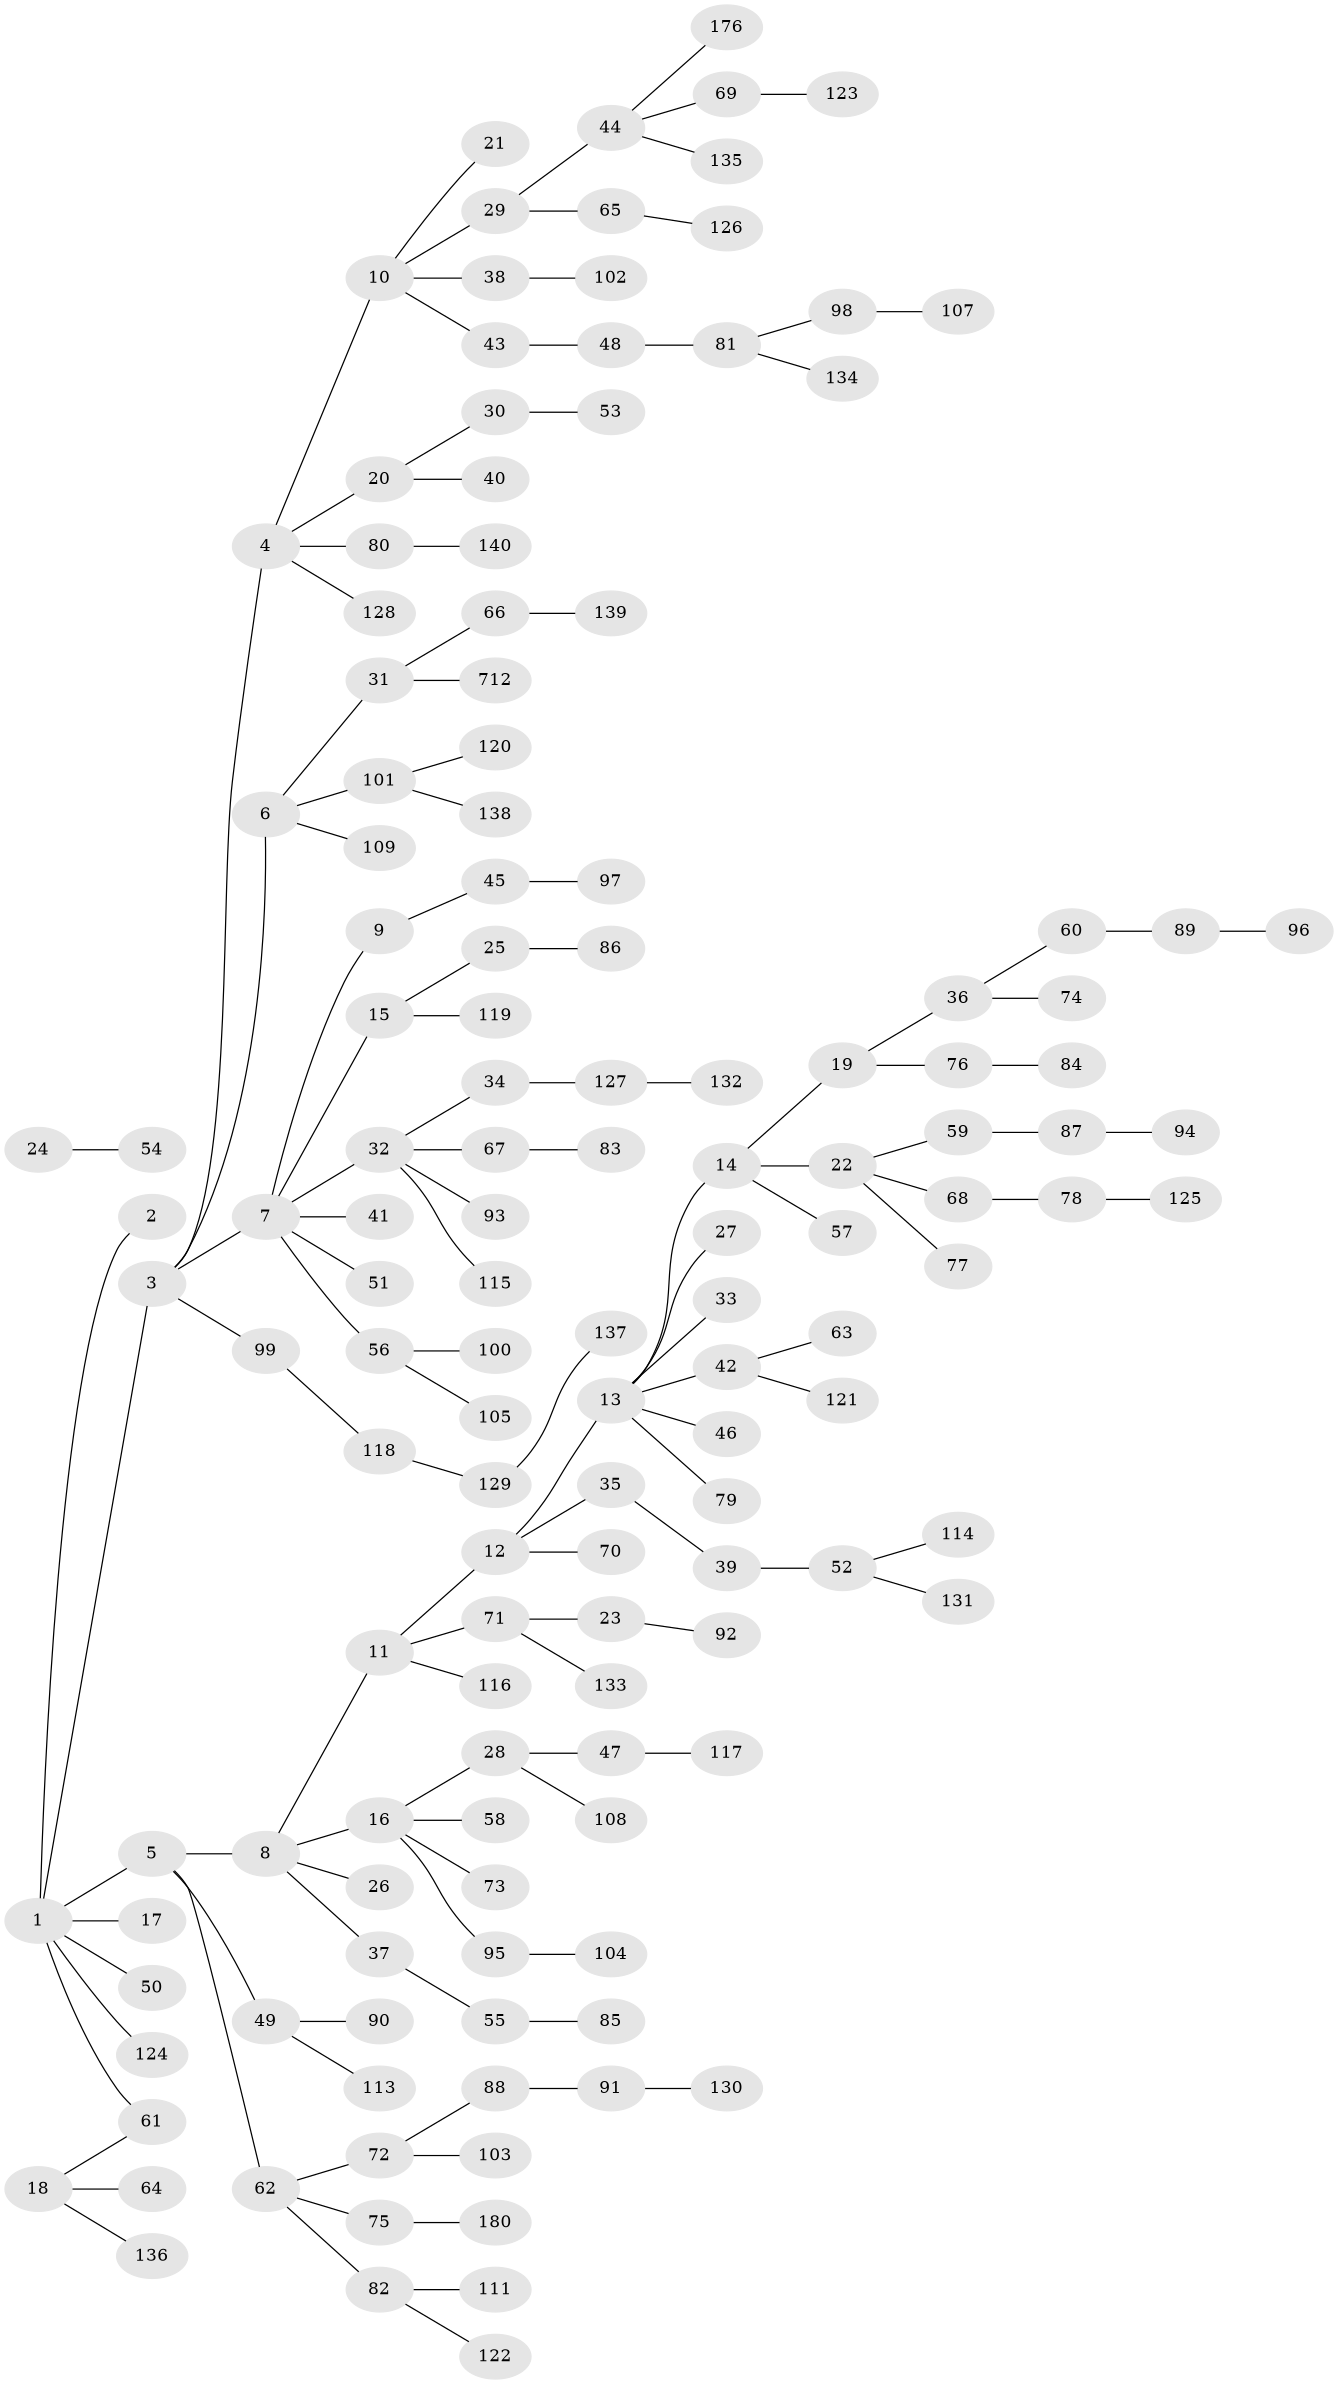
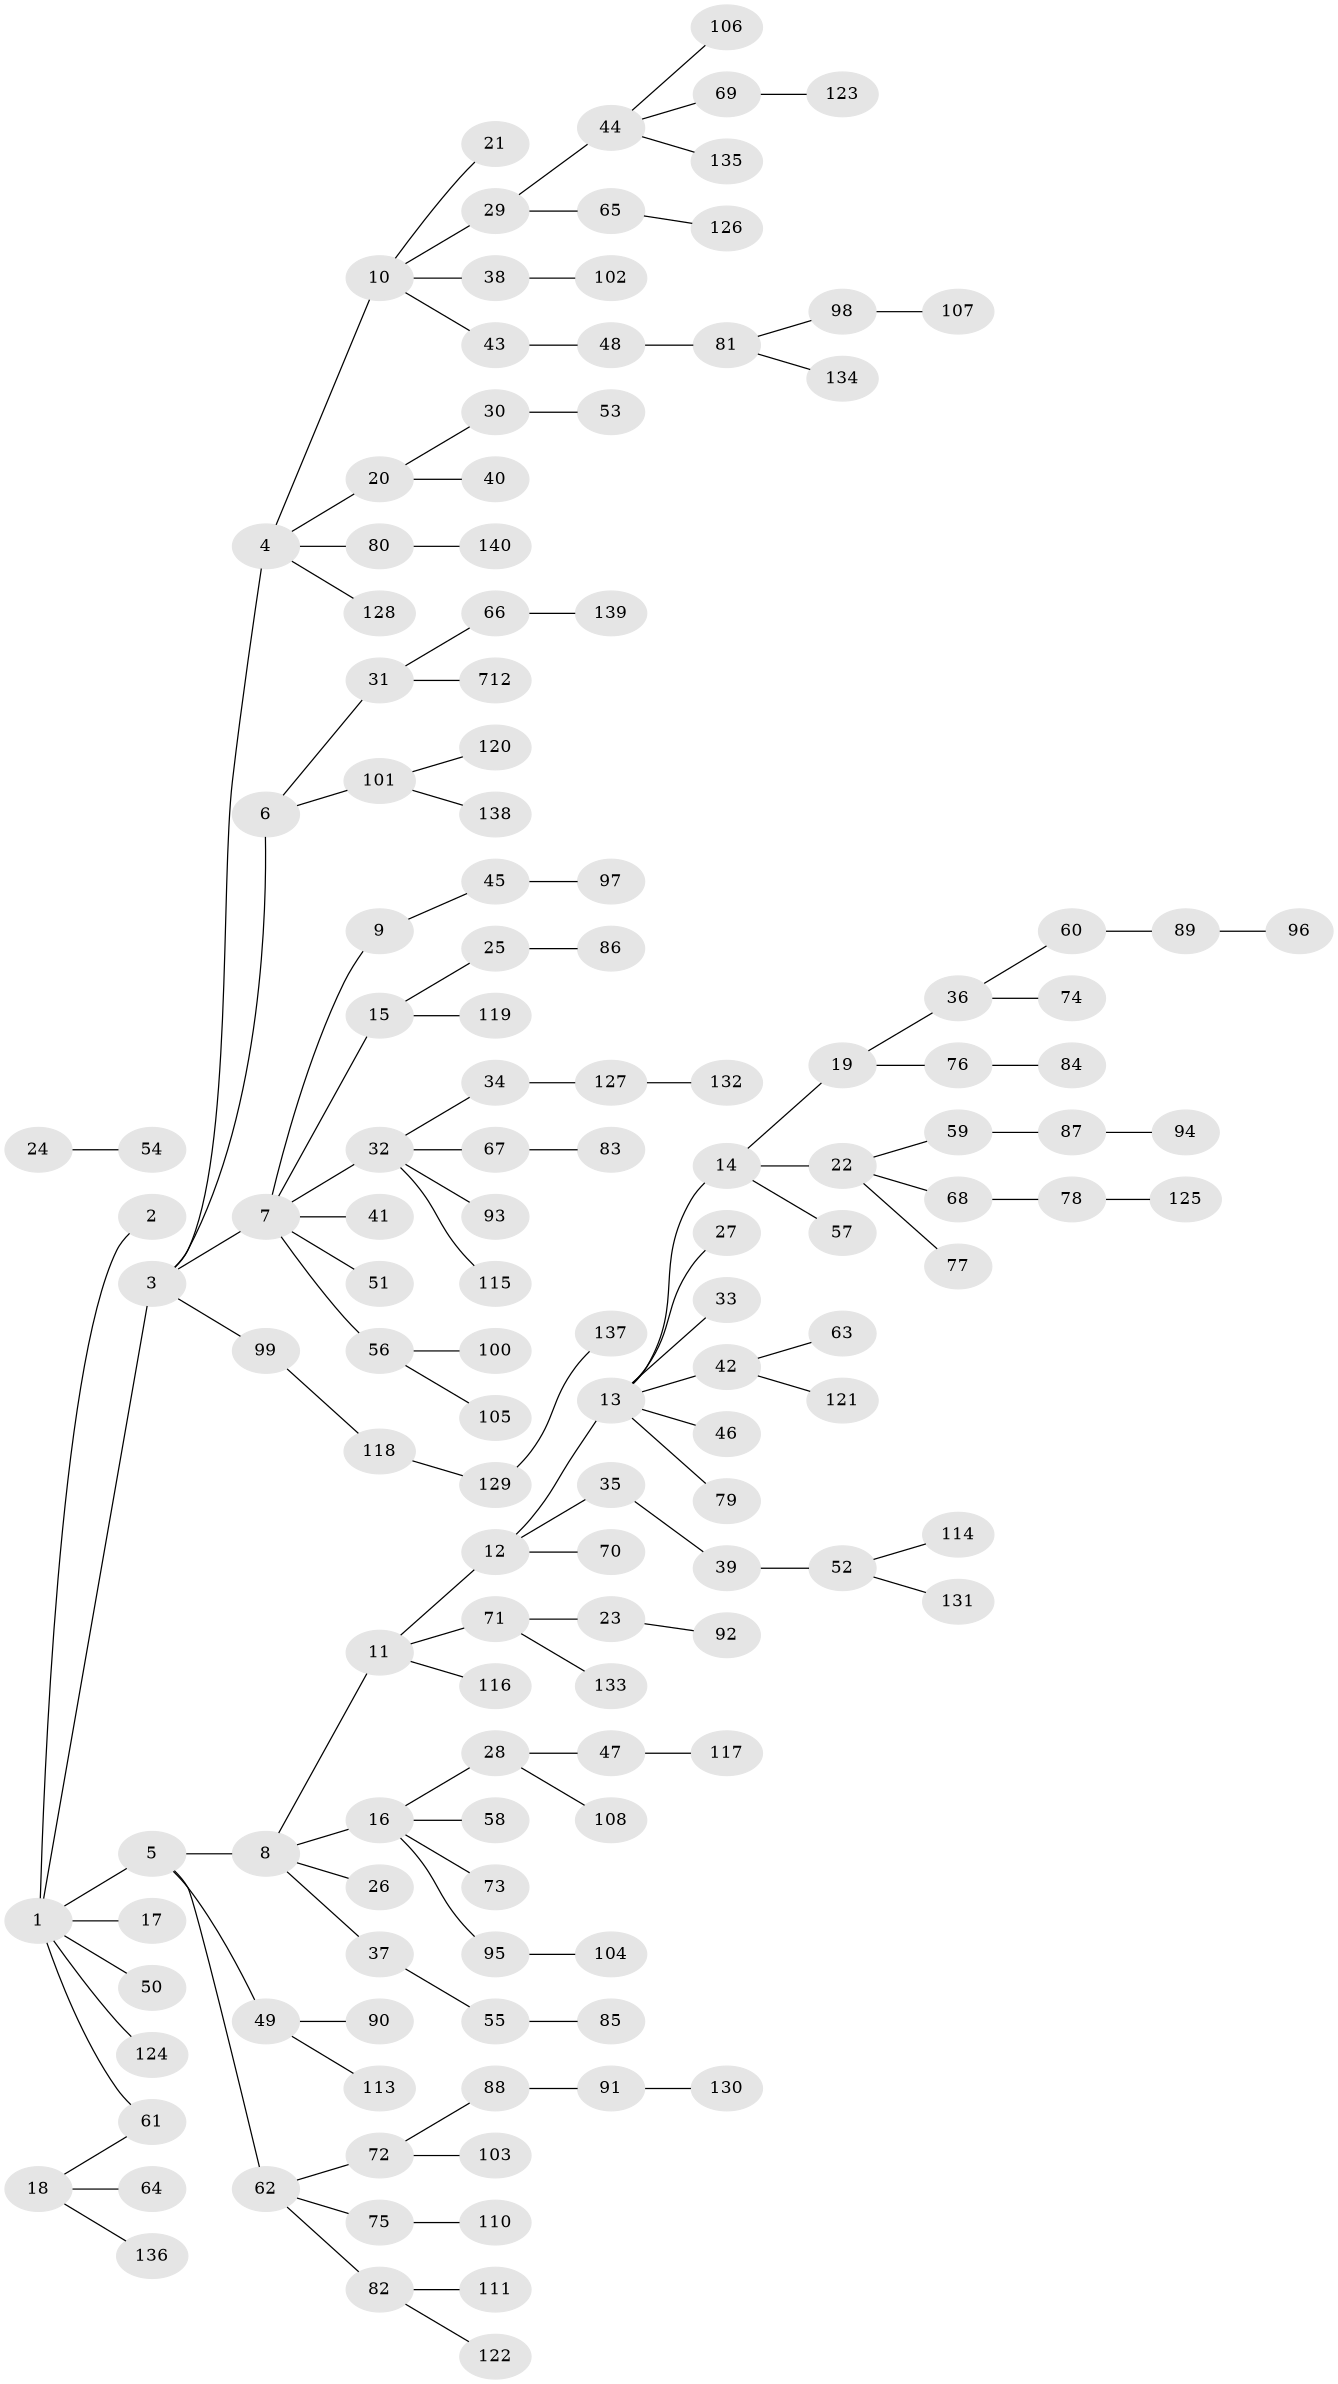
  graph {
    rankdir=LR
    node [color=gray90 style=filled]
    1
    2
    3
    5
    17
    50
    124
    61
    4
    6
    7
    99
    8
    49
    62
    18
    64
    136
    10
    20
    80
    128
    31
    101
-   109
    9
    15
    32
    41
    51
    56
    118
    21
    29
    38
    43
    30
    40
    140
    11
    16
    26
    37
    90
    113
    72
    75
    82
    66
    n50 [label=712]
    120
    138
    45
    25
    119
    34
    67
    93
    115
    100
    105
    12
    71
    116
    28
    58
    73
    95
    55
    97
    44
    65
    102
    48
    13
    35
    70
    23
    133
    14
    27
    33
    42
    46
    79
    92
    24
    54
    39
    19
    22
    57
    63
    121
    36
    76
    59
    68
    77
    86
    47
    108
    104
    60
    74
    84
    53
    87
    78
    117
-   106 [label=176]
+   106
    69
    135
    126
    139
    127
    83
    132
    52
    89
    85
    114
    131
    81
    123
    98
    134
    94
    96
    88
    103
-   110 [label=180]
+   110
    111
    122
    125
    91
    107
    130
    129
    137
    1 -- 2
    1 -- 3
    1 -- 5
    1 -- 17
    1 -- 50
    1 -- 124
    1 -- 61
    3 -- 4
    3 -- 6
    3 -- 7
    3 -- 99
    5 -- 8
    5 -- 49
    5 -- 62
    4 -- 10
    4 -- 20
    4 -- 80
    4 -- 128
    6 -- 31
    6 -- 101
-   6 -- 109
    7 -- 9
    7 -- 15
    7 -- 32
    7 -- 41
    7 -- 51
    7 -- 56
    99 -- 118
    8 -- 11
    8 -- 16
    8 -- 26
    8 -- 37
    49 -- 90
    49 -- 113
    62 -- 72
    62 -- 75
    62 -- 82
    18 -- 61
    18 -- 64
    18 -- 136
    10 -- 21
    10 -- 29
    10 -- 38
    10 -- 43
    20 -- 30
    20 -- 40
    80 -- 140
    31 -- 66
    31 -- n50
    101 -- 120
    101 -- 138
    9 -- 45
    15 -- 25
    15 -- 119
    32 -- 34
    32 -- 67
    32 -- 93
    32 -- 115
    56 -- 100
    56 -- 105
    118 -- 129
    29 -- 44
    29 -- 65
    38 -- 102
    43 -- 48
    30 -- 53
    11 -- 12
    11 -- 71
    11 -- 116
    16 -- 28
    16 -- 58
    16 -- 73
    16 -- 95
    37 -- 55
    72 -- 88
    72 -- 103
    75 -- 110
    82 -- 111
    82 -- 122
    66 -- 139
    45 -- 97
    25 -- 86
    34 -- 127
    67 -- 83
    12 -- 13
    12 -- 35
    12 -- 70
    71 -- 23
    71 -- 133
    28 -- 47
    28 -- 108
    95 -- 104
    55 -- 85
    44 -- 106
    44 -- 69
    44 -- 135
    65 -- 126
    48 -- 81
    13 -- 14
    13 -- 27
    13 -- 33
    13 -- 42
    13 -- 46
    13 -- 79
    35 -- 39
    23 -- 92
    14 -- 19
    14 -- 22
    14 -- 57
    42 -- 63
    42 -- 121
    24 -- 54
    39 -- 52
    19 -- 36
    19 -- 76
    22 -- 59
    22 -- 68
    22 -- 77
    36 -- 60
    36 -- 74
    76 -- 84
    59 -- 87
    68 -- 78
    47 -- 117
    60 -- 89
    87 -- 94
    78 -- 125
    69 -- 123
    127 -- 132
    52 -- 114
    52 -- 131
    89 -- 96
    81 -- 98
    81 -- 134
    98 -- 107
    88 -- 91
    91 -- 130
    129 -- 137
  }
